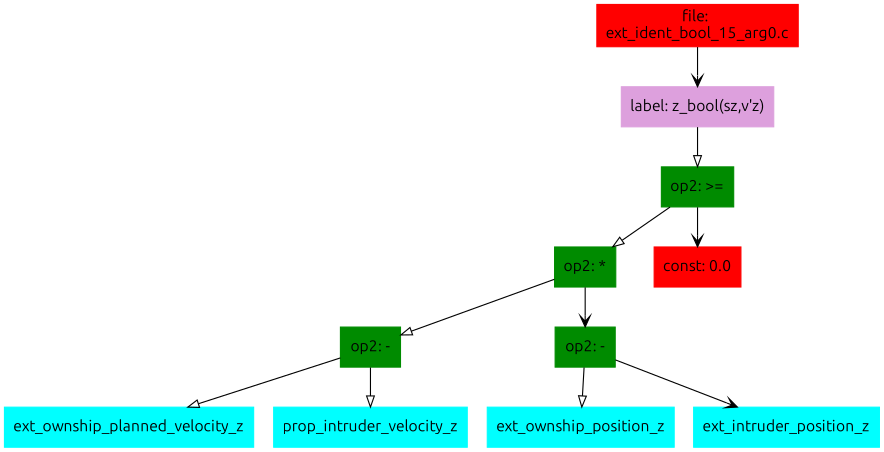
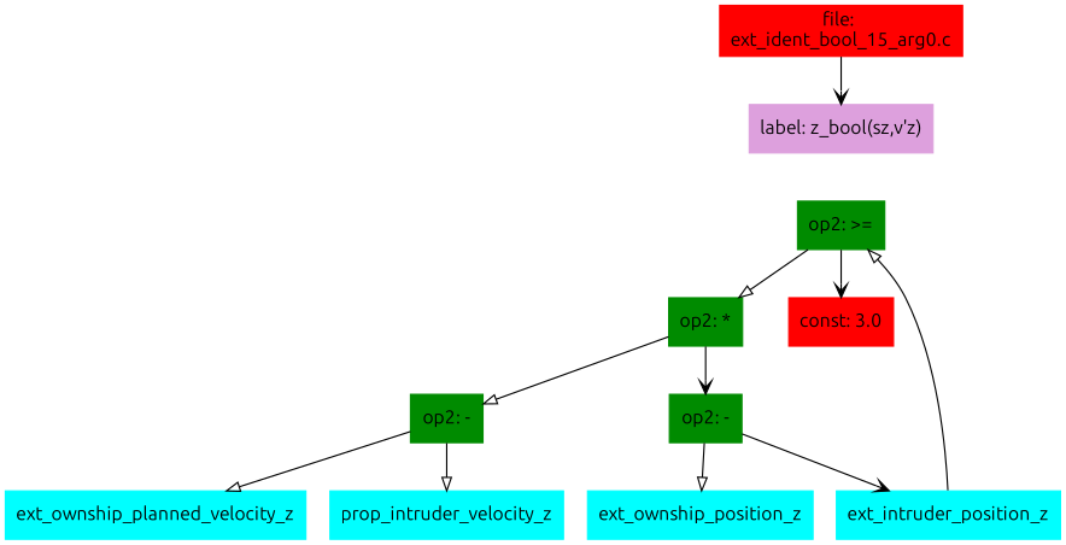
  digraph {
    fontname=Ubuntu
    node [color=green4 fontname=Ubuntu shape=box style=filled]
    edge [arrowhead=onormal fontname=Ubuntu]
    n1 [color=red label="file: \next_ident_bool_15_arg0.c"]
    n2 [color=plum label="label: z_bool(sz,v'z)"]
    n3 [label="op2: >="]
    n4 [label="op2: *"]
-   n5 [color=red1 label="const: 0.0"]
+   n5 [color=red1 label="const: 3.0"]
    n6 [label="op2: -"]
    n7 [label="op2: -"]
    n8 [color=cyan1 label=ext_ownship_position_z]
    n9 [color=cyan1 label=ext_intruder_position_z]
    n10 [color=cyan1 label=ext_ownship_planned_velocity_z]
    n11 [color=cyan1 label=prop_intruder_velocity_z]
    n1 -> n2 [arrowhead=vee]
-   n2 -> n3
+   n9 -> n3
    n3 -> n4
    n3 -> n5 [arrowhead=vee]
    n4 -> n6 [arrowhead=vee]
    n4 -> n7
    n6 -> n8
    n6 -> n9 [arrowhead=vee]
    n7 -> n10
    n7 -> n11
  }
